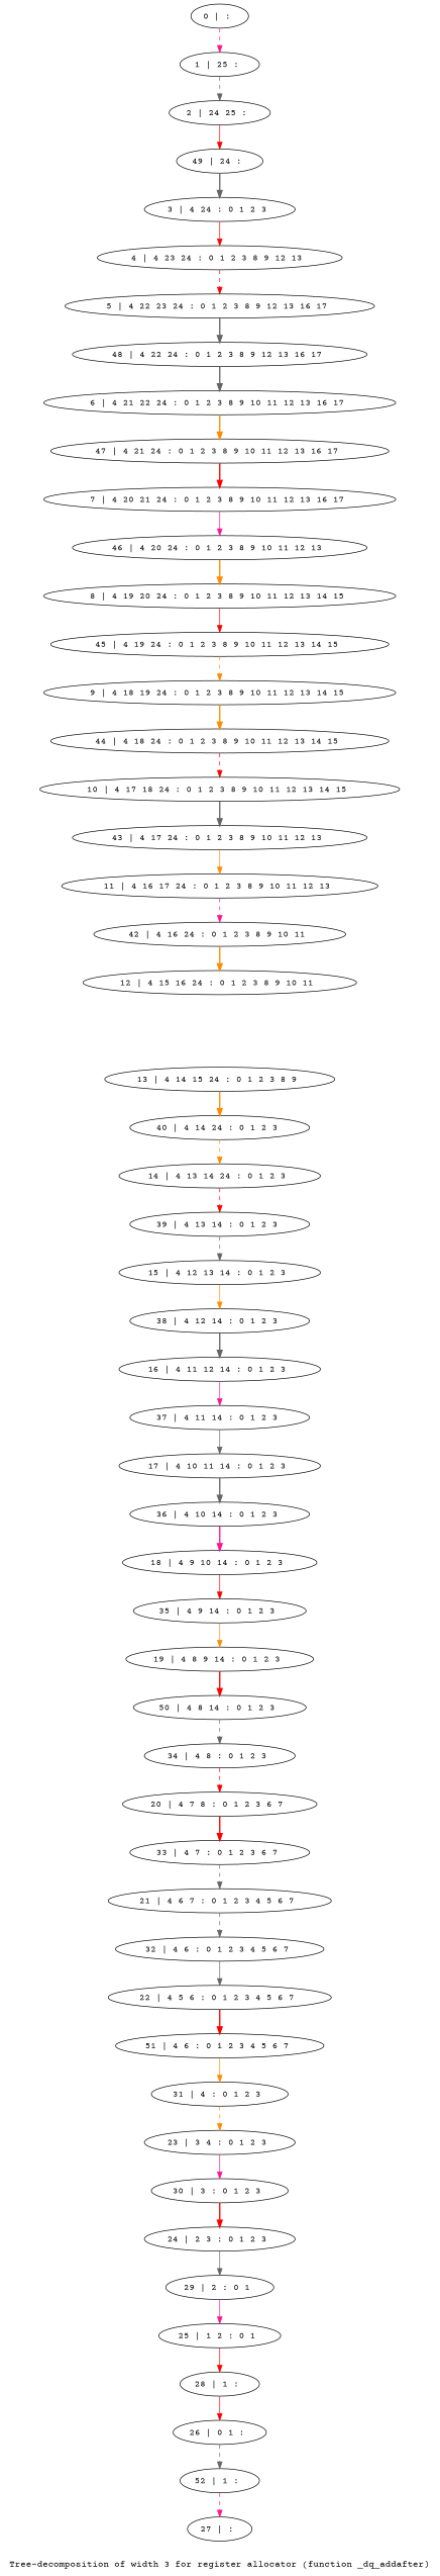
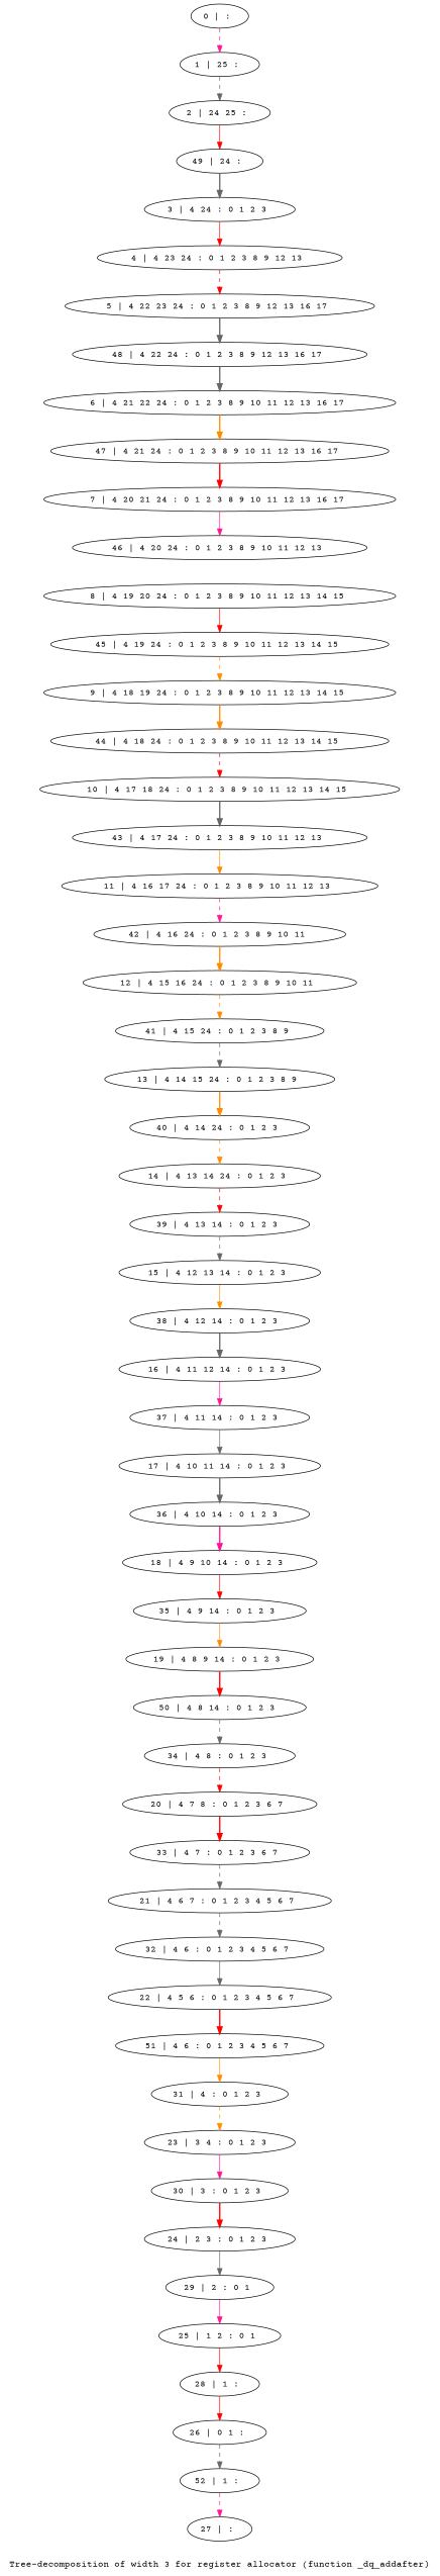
  digraph {
    fontname="Courier Prime"
    label="Tree-decomposition of width 3 for register allocator (function _dq_addafter)"
    node [fontname="Courier Prime"]
    edge [color=gray40 fontname="Courier Prime" style=dashed]
    n1 [label="0 | : "]
    n2 [label="1 | 25 : "]
    n3 [label="2 | 24 25 : "]
    n4 [label="49 | 24 : "]
    n5 [label="3 | 4 24 : 0 1 2 3 "]
    n6 [label="4 | 4 23 24 : 0 1 2 3 8 9 12 13 "]
    n7 [label="5 | 4 22 23 24 : 0 1 2 3 8 9 12 13 16 17 "]
    n8 [label="48 | 4 22 24 : 0 1 2 3 8 9 12 13 16 17 "]
    n9 [label="6 | 4 21 22 24 : 0 1 2 3 8 9 10 11 12 13 16 17 "]
    n10 [label="47 | 4 21 24 : 0 1 2 3 8 9 10 11 12 13 16 17 "]
    n11 [label="7 | 4 20 21 24 : 0 1 2 3 8 9 10 11 12 13 16 17 "]
    n12 [label="46 | 4 20 24 : 0 1 2 3 8 9 10 11 12 13 "]
    n13 [label="8 | 4 19 20 24 : 0 1 2 3 8 9 10 11 12 13 14 15 "]
    n14 [label="45 | 4 19 24 : 0 1 2 3 8 9 10 11 12 13 14 15 "]
    n15 [label="9 | 4 18 19 24 : 0 1 2 3 8 9 10 11 12 13 14 15 "]
    n16 [label="44 | 4 18 24 : 0 1 2 3 8 9 10 11 12 13 14 15 "]
    n17 [label="10 | 4 17 18 24 : 0 1 2 3 8 9 10 11 12 13 14 15 "]
    n18 [label="43 | 4 17 24 : 0 1 2 3 8 9 10 11 12 13 "]
    n19 [label="11 | 4 16 17 24 : 0 1 2 3 8 9 10 11 12 13 "]
    n20 [label="42 | 4 16 24 : 0 1 2 3 8 9 10 11 "]
    n21 [label="12 | 4 15 16 24 : 0 1 2 3 8 9 10 11 "]
+   n22 [label="41 | 4 15 24 : 0 1 2 3 8 9 "]
    n23 [label="13 | 4 14 15 24 : 0 1 2 3 8 9 "]
    n24 [label="40 | 4 14 24 : 0 1 2 3 "]
    n25 [label="14 | 4 13 14 24 : 0 1 2 3 "]
    n26 [label="39 | 4 13 14 : 0 1 2 3 "]
    n27 [label="15 | 4 12 13 14 : 0 1 2 3 "]
    n28 [label="38 | 4 12 14 : 0 1 2 3 "]
    n29 [label="16 | 4 11 12 14 : 0 1 2 3 "]
    n30 [label="37 | 4 11 14 : 0 1 2 3 "]
    n31 [label="17 | 4 10 11 14 : 0 1 2 3 "]
    n32 [label="36 | 4 10 14 : 0 1 2 3 "]
    n33 [label="18 | 4 9 10 14 : 0 1 2 3 "]
    n34 [label="35 | 4 9 14 : 0 1 2 3 "]
    n35 [label="19 | 4 8 9 14 : 0 1 2 3 "]
    n36 [label="50 | 4 8 14 : 0 1 2 3 "]
    n37 [label="34 | 4 8 : 0 1 2 3 "]
    n38 [label="20 | 4 7 8 : 0 1 2 3 6 7 "]
    n39 [label="33 | 4 7 : 0 1 2 3 6 7 "]
    n40 [label="21 | 4 6 7 : 0 1 2 3 4 5 6 7 "]
    n41 [label="32 | 4 6 : 0 1 2 3 4 5 6 7 "]
    n42 [label="22 | 4 5 6 : 0 1 2 3 4 5 6 7 "]
    n43 [label="51 | 4 6 : 0 1 2 3 4 5 6 7 "]
    n44 [label="31 | 4 : 0 1 2 3 "]
    n45 [label="23 | 3 4 : 0 1 2 3 "]
    n46 [label="30 | 3 : 0 1 2 3 "]
    n47 [label="24 | 2 3 : 0 1 2 3 "]
    n48 [label="29 | 2 : 0 1 "]
    n49 [label="25 | 1 2 : 0 1 "]
    n50 [label="28 | 1 : "]
    n51 [label="26 | 0 1 : "]
    n52 [label="52 | 1 : "]
    n53 [label="27 | : "]
    n1 -> n2 [color=deeppink]
    n2 -> n3
    n3 -> n4 [color=red style=solid]
    n4 -> n5 [style=bold]
    n5 -> n6 [color=red style=solid]
    n6 -> n7 [color=red]
    n7 -> n8 [style=bold]
    n8 -> n9 [style=bold]
    n9 -> n10 [color=darkorange style=bold]
    n10 -> n11 [color=red style=bold]
    n11 -> n12 [color=deeppink style=solid]
-   n12 -> n13 [color=darkorange style=bold]
    n13 -> n14 [color=red style=solid]
    n14 -> n15 [color=darkorange]
    n15 -> n16 [color=darkorange style=bold]
    n16 -> n17 [color=red]
    n17 -> n18 [style=bold]
    n18 -> n19 [color=darkorange style=solid]
    n19 -> n20 [color=deeppink]
    n20 -> n21 [color=darkorange style=bold]
+   n21 -> n22 [color=darkorange]
+   n22 -> n23
    n23 -> n24 [color=darkorange style=bold]
    n24 -> n25 [color=darkorange]
    n25 -> n26 [color=red]
    n26 -> n27
    n27 -> n28 [color=darkorange style=solid]
    n28 -> n29 [style=bold]
    n29 -> n30 [color=deeppink style=solid]
    n30 -> n31 [style=solid]
    n31 -> n32 [style=bold]
    n32 -> n33 [color=deeppink style=bold]
    n33 -> n34 [color=red style=solid]
    n34 -> n35 [color=darkorange style=solid]
    n35 -> n36 [color=red style=bold]
    n36 -> n37
    n37 -> n38 [color=red]
    n38 -> n39 [color=red style=bold]
    n39 -> n40
    n40 -> n41
    n41 -> n42 [style=solid]
    n42 -> n43 [color=red style=bold]
    n43 -> n44 [color=darkorange style=solid]
    n44 -> n45 [color=darkorange]
    n45 -> n46 [color=deeppink style=solid]
    n46 -> n47 [color=red style=bold]
    n47 -> n48 [style=solid]
    n48 -> n49 [color=deeppink style=solid]
    n49 -> n50 [color=red style=solid]
    n50 -> n51 [color=red style=solid]
    n51 -> n52
    n52 -> n53 [color=deeppink]
  }
